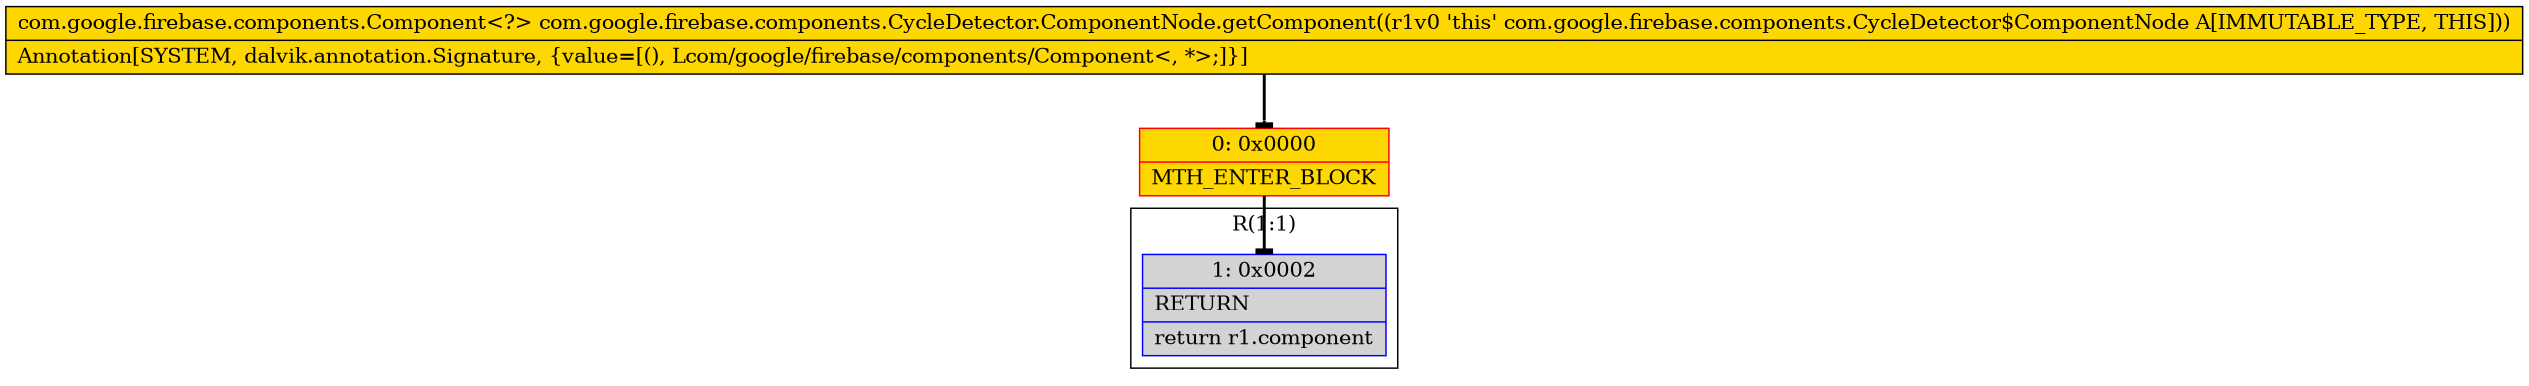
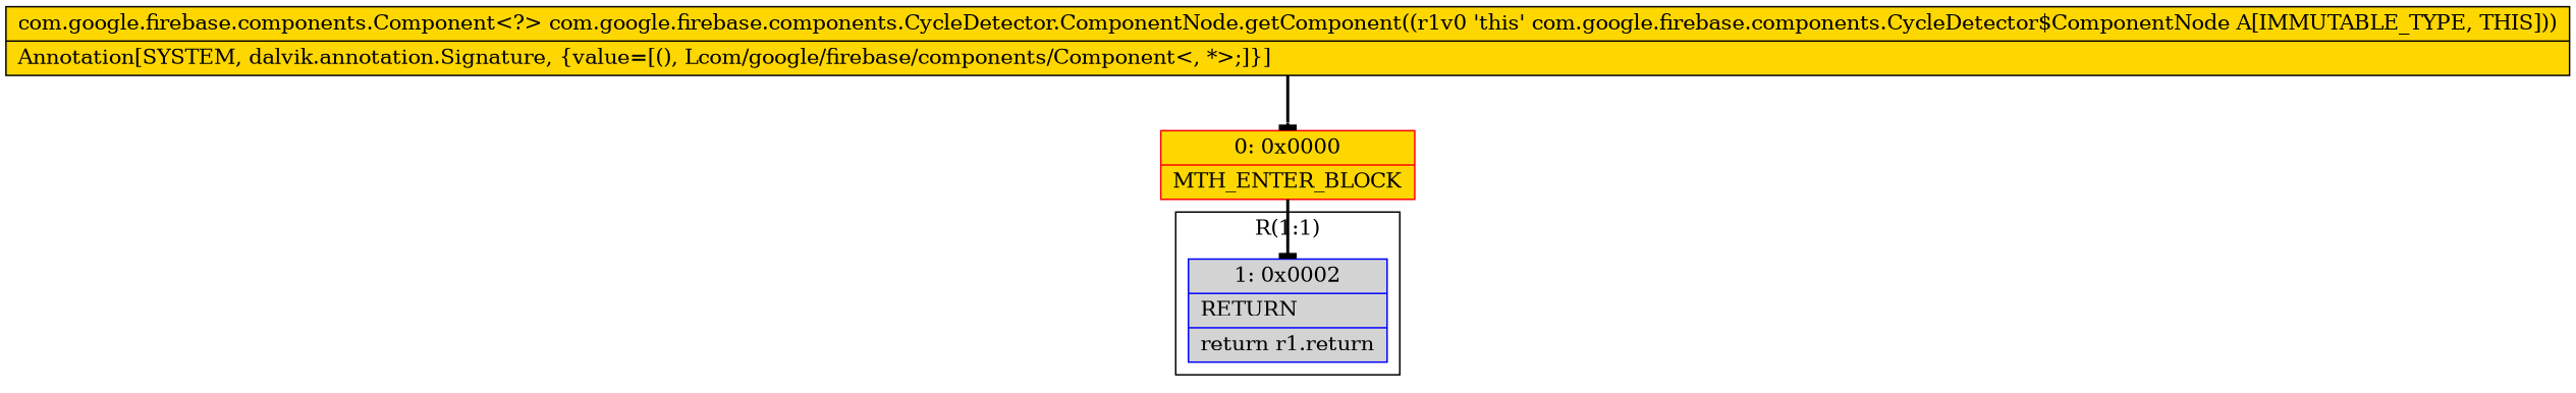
  digraph {
    node [shape=record style=filled fillcolor=gold]
    edge [style=bold arrowhead=tee]
-   n1 [color=blue label="{1\:\ 0x0002|RETURN\l|return r1.component\l}" fillcolor=lightgrey]
+   n1 [color=blue label="{1\:\ 0x0002|RETURN\l|return r1.return\l}" fillcolor=lightgrey]
    n2 [color=red label="{0\:\ 0x0000|MTH_ENTER_BLOCK\l}"]
    n3 [label="{com.google.firebase.components.Component\<?\> com.google.firebase.components.CycleDetector.ComponentNode.getComponent((r1v0 'this' com.google.firebase.components.CycleDetector$ComponentNode A[IMMUTABLE_TYPE, THIS]))  | Annotation[SYSTEM, dalvik.annotation.Signature, \{value=[(), Lcom\/google\/firebase\/components\/Component\<, *\>;]\}]\l}"]
    subgraph cluster_1 {
      label="R(1:1)"
      n1
    }
    n2 -> n1
    n3 -> n2
  }
